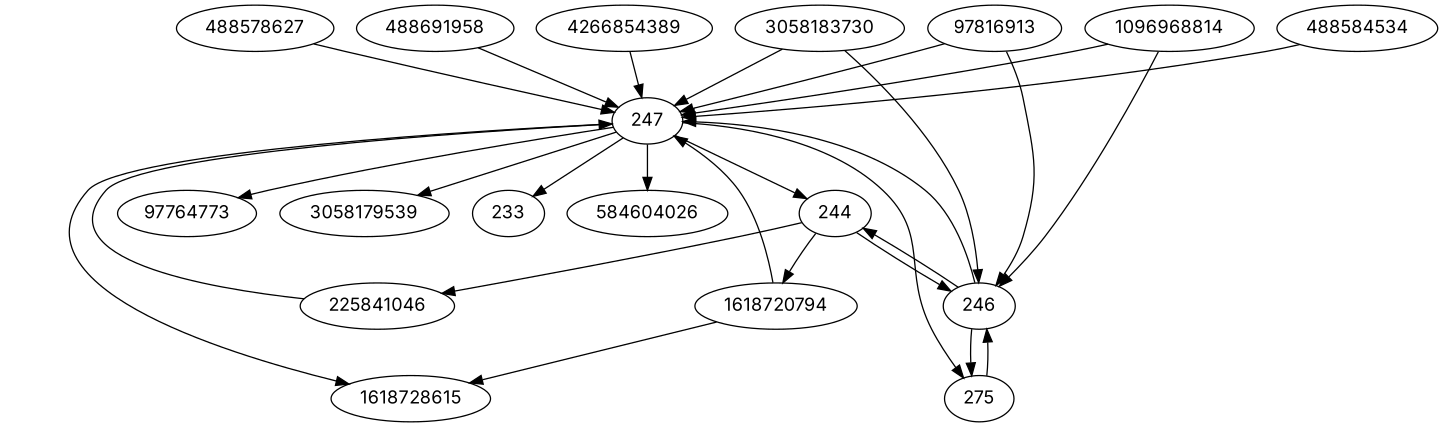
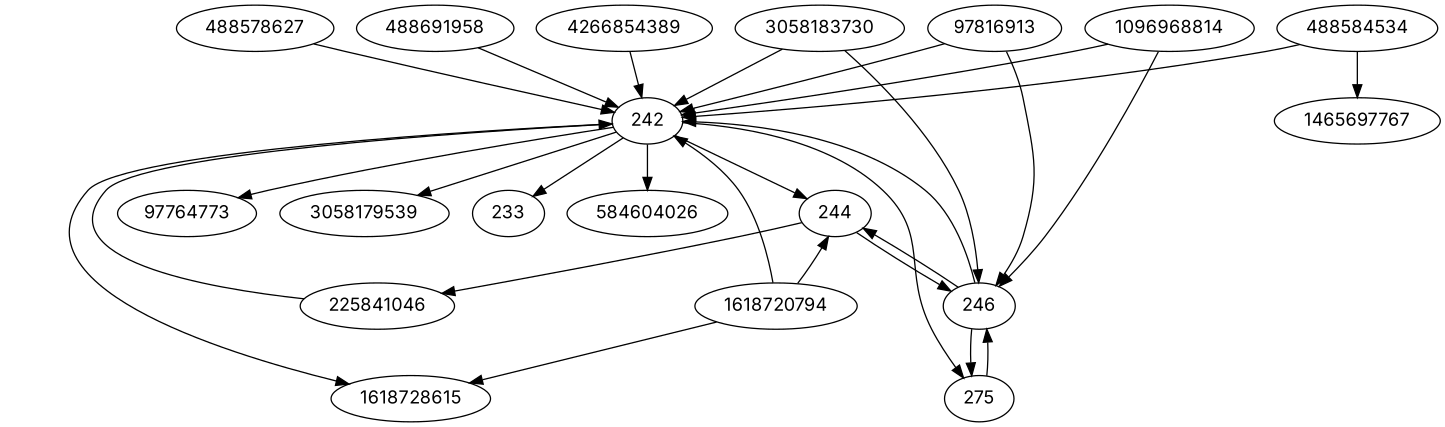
  strict digraph {
    fontname=Inter
    node [fontname=Inter]
    edge [fontname=Inter]
-   247
+   247 [label=242]
    1618728615
    97764773
    3058179539
    233
    244
    n7 [label=275]
    584604026
    n9 [label=225841046]
    1618720794
    3058183730
    246
    488578627
    97816913
    488584534
+   1465697767
    n17 [label=488691958]
    1096968814
    4266854389
    247 -> 1618728615
    247 -> 97764773
    247 -> 3058179539
    247 -> 233
    247 -> 244
    247 -> n7
    247 -> 584604026
    244 -> n9
-   244 -> 1618720794
+   1618720794 -> 244
    244 -> 246
    n7 -> 246
    n9 -> 247
    1618720794 -> 247
    1618720794 -> 1618728615
    3058183730 -> 247
    3058183730 -> 246
    246 -> 247
    246 -> 244
    246 -> n7
    488578627 -> 247
    97816913 -> 247
    97816913 -> 246
    488584534 -> 247
+   488584534 -> 1465697767
    n17 -> 247
    1096968814 -> 247
    1096968814 -> 246
    4266854389 -> 247
  }
